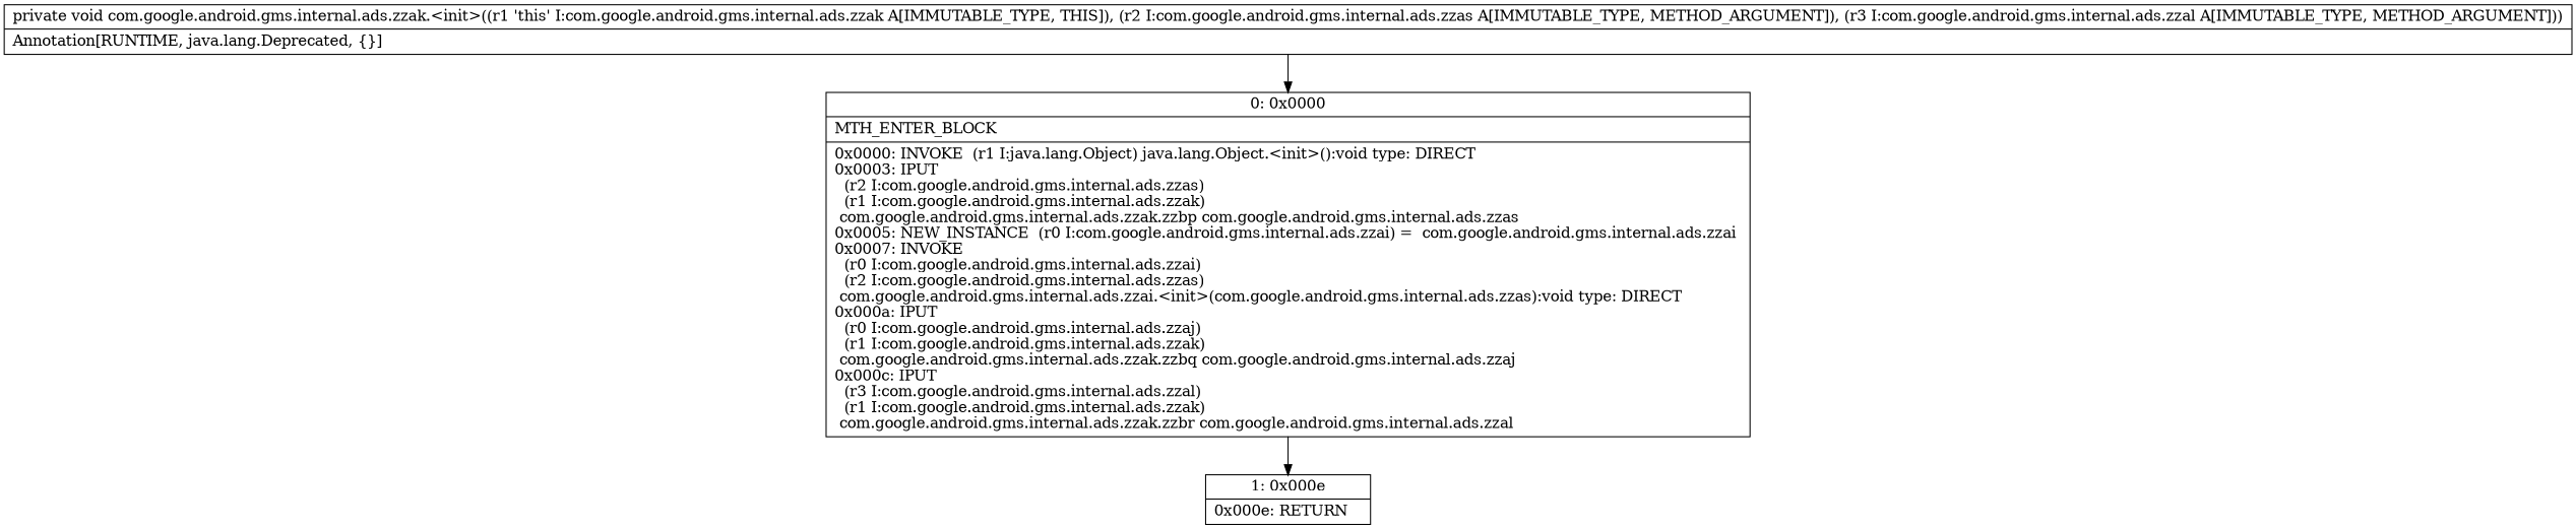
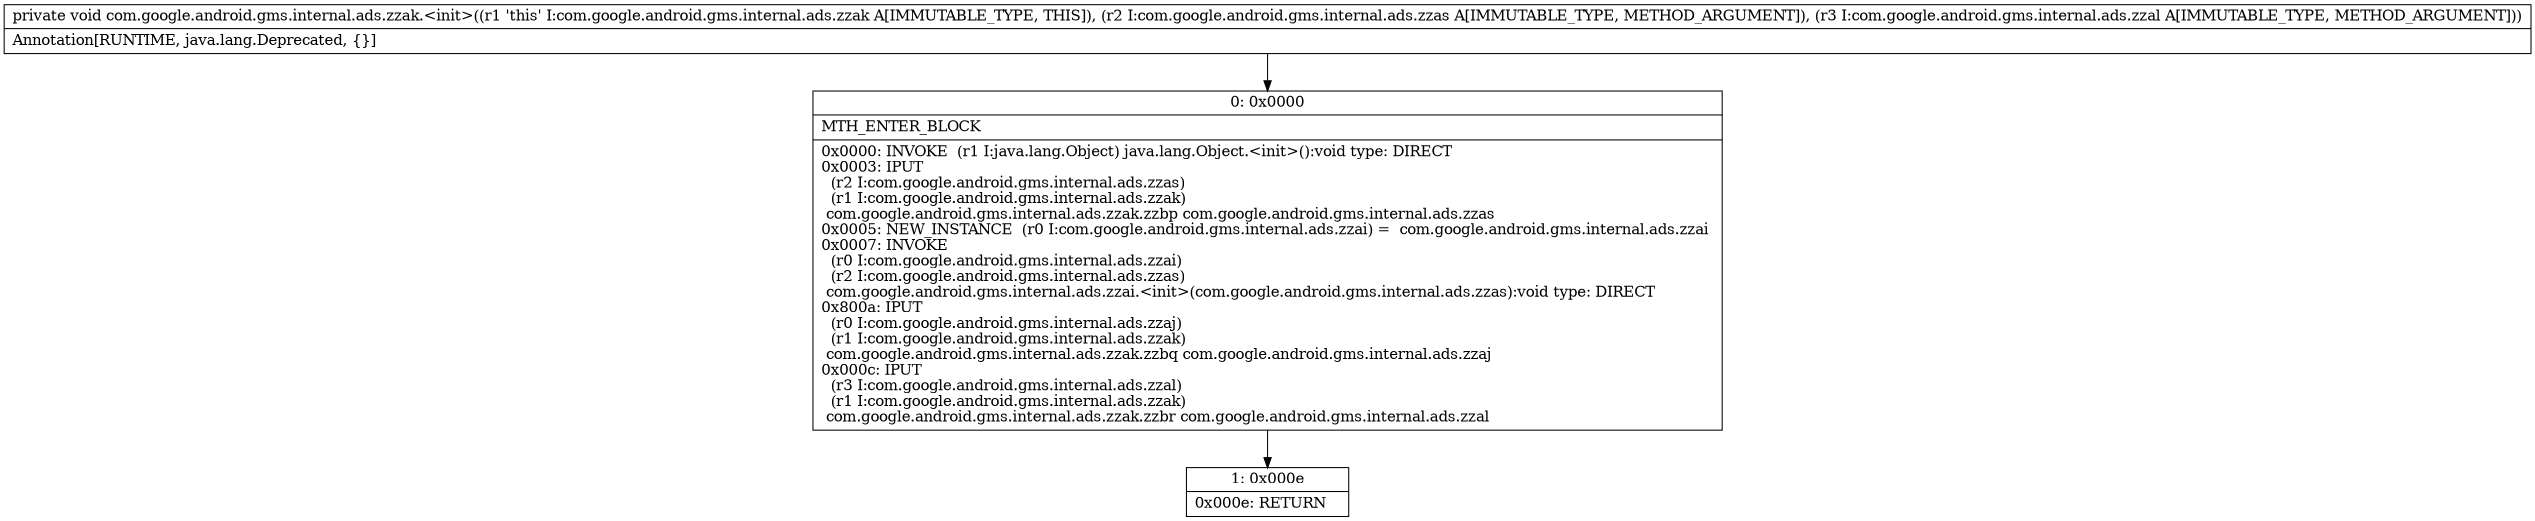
  digraph {
    node [shape=record]
-   n1 [label="{0\:\ 0x0000|MTH_ENTER_BLOCK\l|0x0000: INVOKE  (r1 I:java.lang.Object) java.lang.Object.\<init\>():void type: DIRECT \l0x0003: IPUT  \l  (r2 I:com.google.android.gms.internal.ads.zzas)\l  (r1 I:com.google.android.gms.internal.ads.zzak)\l com.google.android.gms.internal.ads.zzak.zzbp com.google.android.gms.internal.ads.zzas \l0x0005: NEW_INSTANCE  (r0 I:com.google.android.gms.internal.ads.zzai) =  com.google.android.gms.internal.ads.zzai \l0x0007: INVOKE  \l  (r0 I:com.google.android.gms.internal.ads.zzai)\l  (r2 I:com.google.android.gms.internal.ads.zzas)\l com.google.android.gms.internal.ads.zzai.\<init\>(com.google.android.gms.internal.ads.zzas):void type: DIRECT \l0x000a: IPUT  \l  (r0 I:com.google.android.gms.internal.ads.zzaj)\l  (r1 I:com.google.android.gms.internal.ads.zzak)\l com.google.android.gms.internal.ads.zzak.zzbq com.google.android.gms.internal.ads.zzaj \l0x000c: IPUT  \l  (r3 I:com.google.android.gms.internal.ads.zzal)\l  (r1 I:com.google.android.gms.internal.ads.zzak)\l com.google.android.gms.internal.ads.zzak.zzbr com.google.android.gms.internal.ads.zzal \l}"]
+   n1 [label="{0\:\ 0x0000|MTH_ENTER_BLOCK\l|0x0000: INVOKE  (r1 I:java.lang.Object) java.lang.Object.\<init\>():void type: DIRECT \l0x0003: IPUT  \l  (r2 I:com.google.android.gms.internal.ads.zzas)\l  (r1 I:com.google.android.gms.internal.ads.zzak)\l com.google.android.gms.internal.ads.zzak.zzbp com.google.android.gms.internal.ads.zzas \l0x0005: NEW_INSTANCE  (r0 I:com.google.android.gms.internal.ads.zzai) =  com.google.android.gms.internal.ads.zzai \l0x0007: INVOKE  \l  (r0 I:com.google.android.gms.internal.ads.zzai)\l  (r2 I:com.google.android.gms.internal.ads.zzas)\l com.google.android.gms.internal.ads.zzai.\<init\>(com.google.android.gms.internal.ads.zzas):void type: DIRECT \l0x800a: IPUT  \l  (r0 I:com.google.android.gms.internal.ads.zzaj)\l  (r1 I:com.google.android.gms.internal.ads.zzak)\l com.google.android.gms.internal.ads.zzak.zzbq com.google.android.gms.internal.ads.zzaj \l0x000c: IPUT  \l  (r3 I:com.google.android.gms.internal.ads.zzal)\l  (r1 I:com.google.android.gms.internal.ads.zzak)\l com.google.android.gms.internal.ads.zzak.zzbr com.google.android.gms.internal.ads.zzal \l}"]
    n2 [label="{1\:\ 0x000e|0x000e: RETURN   \l}"]
    n3 [label="{private void com.google.android.gms.internal.ads.zzak.\<init\>((r1 'this' I:com.google.android.gms.internal.ads.zzak A[IMMUTABLE_TYPE, THIS]), (r2 I:com.google.android.gms.internal.ads.zzas A[IMMUTABLE_TYPE, METHOD_ARGUMENT]), (r3 I:com.google.android.gms.internal.ads.zzal A[IMMUTABLE_TYPE, METHOD_ARGUMENT]))  | Annotation[RUNTIME, java.lang.Deprecated, \{\}]\l}"]
    n1 -> n2
    n3 -> n1
  }
